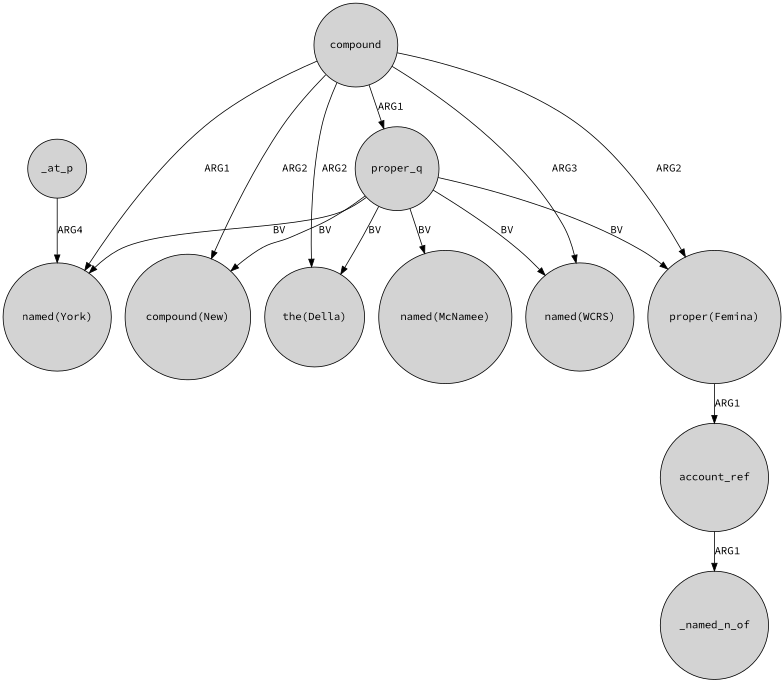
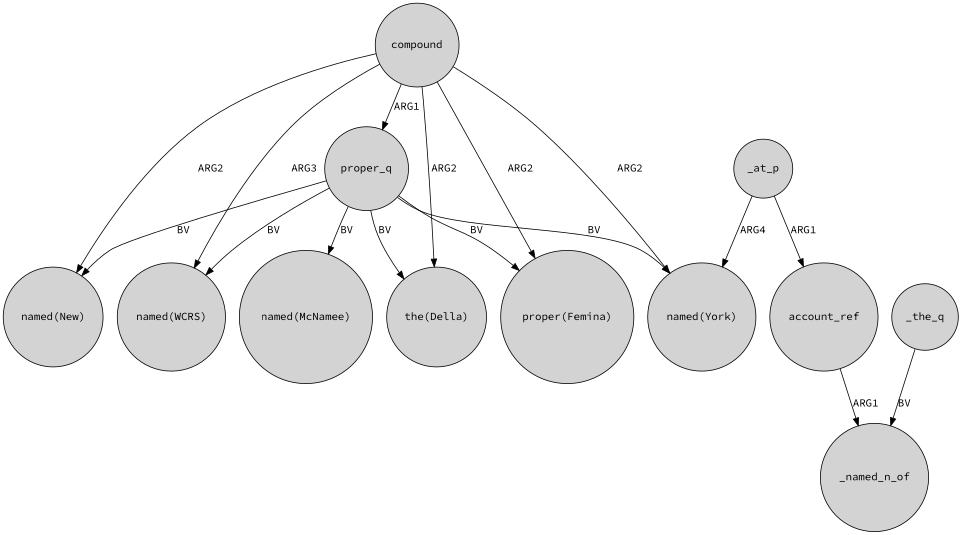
  digraph {
    fontname="Source Code Pro"
    node [fontname="Source Code Pro" shape=circle style=filled]
    edge [fontname="Source Code Pro"]
    compound
    "named(York)"
-   "named(New)" [label="compound(New)"]
+   "named(New)"
    n4 [label="the(Della)"]
    "named(WCRS)"
    n6 [label="proper(Femina)"]
    proper_q
    _at_p
    n9 [label=account_ref]
    n10 [label=_named_n_of]
+   _the_q
    "named(McNamee)"
-   compound -> "named(York)" [label=ARG1]
+   compound -> "named(York)" [label=ARG2]
    compound -> "named(New)" [label=ARG2]
    compound -> n4 [label=ARG2]
    compound -> "named(WCRS)" [label=ARG3]
    compound -> n6 [label=ARG2]
    compound -> proper_q [label=ARG1]
    proper_q -> "named(York)" [label=BV]
    proper_q -> "named(New)" [label=BV]
    proper_q -> n4 [label=BV]
    proper_q -> "named(WCRS)" [label=BV]
    proper_q -> n6 [label=BV]
    proper_q -> "named(McNamee)" [label=BV]
    _at_p -> "named(York)" [label=ARG4]
-   n6 -> n9 [label=ARG1]
+   _at_p -> n9 [label=ARG1]
    n9 -> n10 [label=ARG1]
+   _the_q -> n10 [label=BV]
  }
